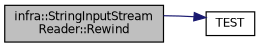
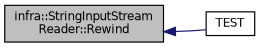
  digraph {
    rankdir=LR
    node [color=black fontname=Helvetica fontsize=10 shape=record style=filled]
    n1 [fillcolor=grey75 fontcolor=black height=0.2 label="infra::StringInputStream\lReader::Rewind" width=0.4]
    n2 [fillcolor=white height=0.2 label=TEST width=0.4]
-   n2 -> n1 [color=midnightblue dir=back fontname=Helvetica fontsize=10 labelfontname=Helvetica labelfontsize=10 style=solid]
+   n1 -> n2 [color=midnightblue dir=back fontname=Helvetica fontsize=10 labelfontname=Helvetica labelfontsize=10 style=solid]
  }
